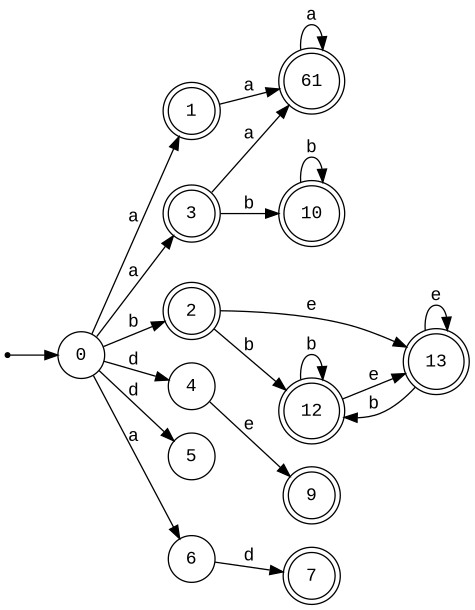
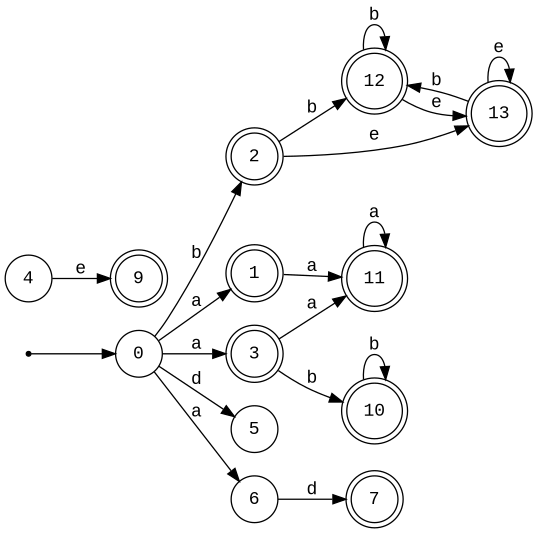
  digraph {
    fontname="Liberation Mono"
    rankdir=LR
    node [fontname="Liberation Mono" shape=doublecircle]
    edge [fontname="Liberation Mono"]
    dummy0 [shape=point]
    0 [shape=circle]
    1
    2
    3
    4 [shape=circle]
    5 [shape=circle]
    6 [shape=circle]
-   11 [label=61]
+   11
    12
    13
    10
    9
    7
    dummy0 -> 0
    0 -> 1 [label=a]
    0 -> 2 [label=b]
    0 -> 3 [label=a]
-   0 -> 4 [label=d]
    0 -> 5 [label=d]
    0 -> 6 [label=a]
    1 -> 11 [label=a]
    2 -> 12 [label=b]
    2 -> 13 [label=e]
    3 -> 11 [label=a]
    3 -> 10 [label=b]
    4 -> 9 [label=e]
    6 -> 7 [label=d]
    11 -> 11 [label=a]
    12 -> 12 [label=b]
    12 -> 13 [label=e]
    13 -> 12 [label=b]
    13 -> 13 [label=e]
    10 -> 10 [label=b]
  }
